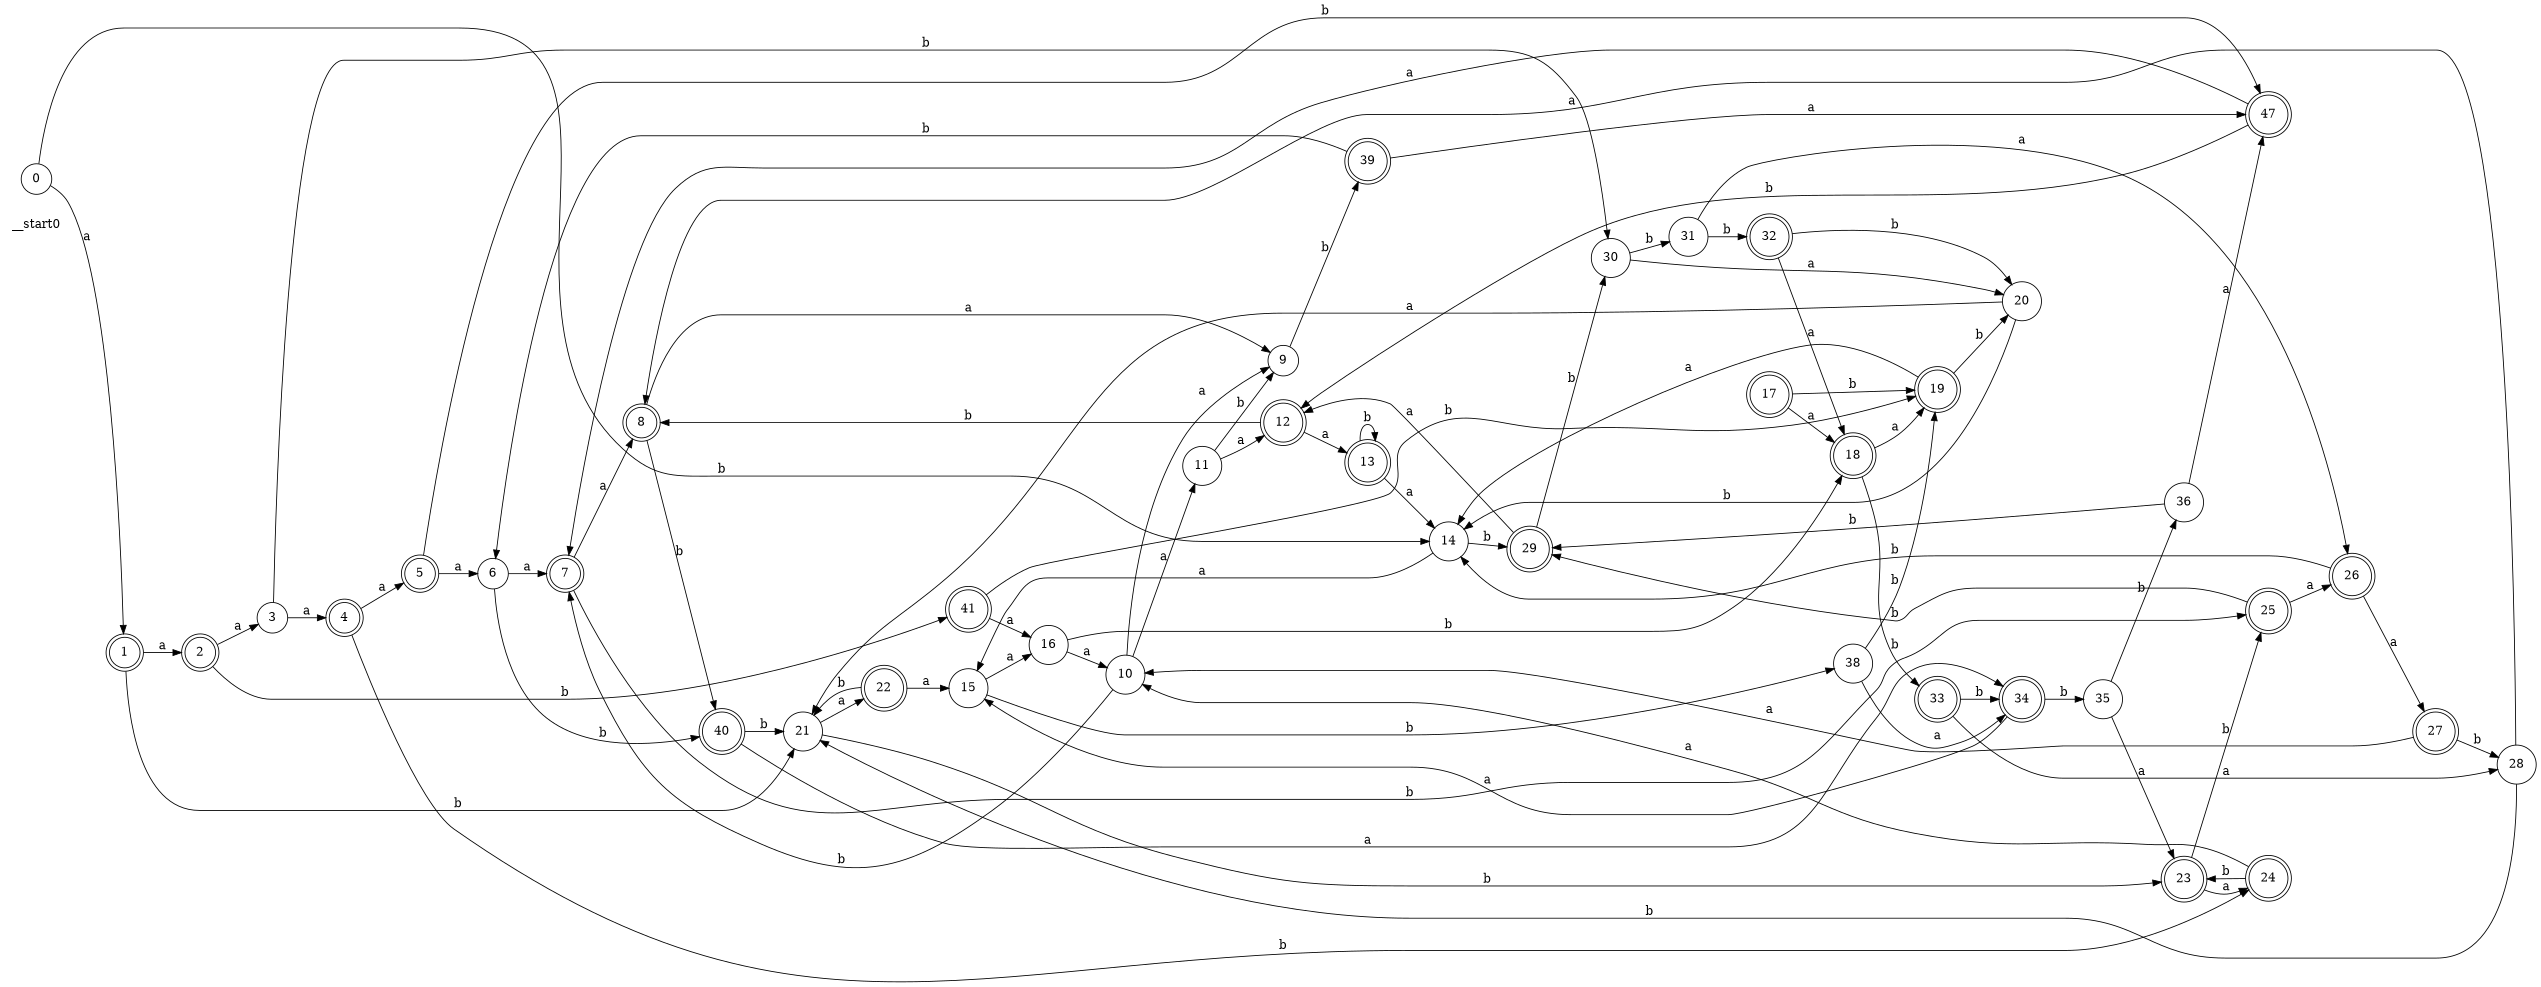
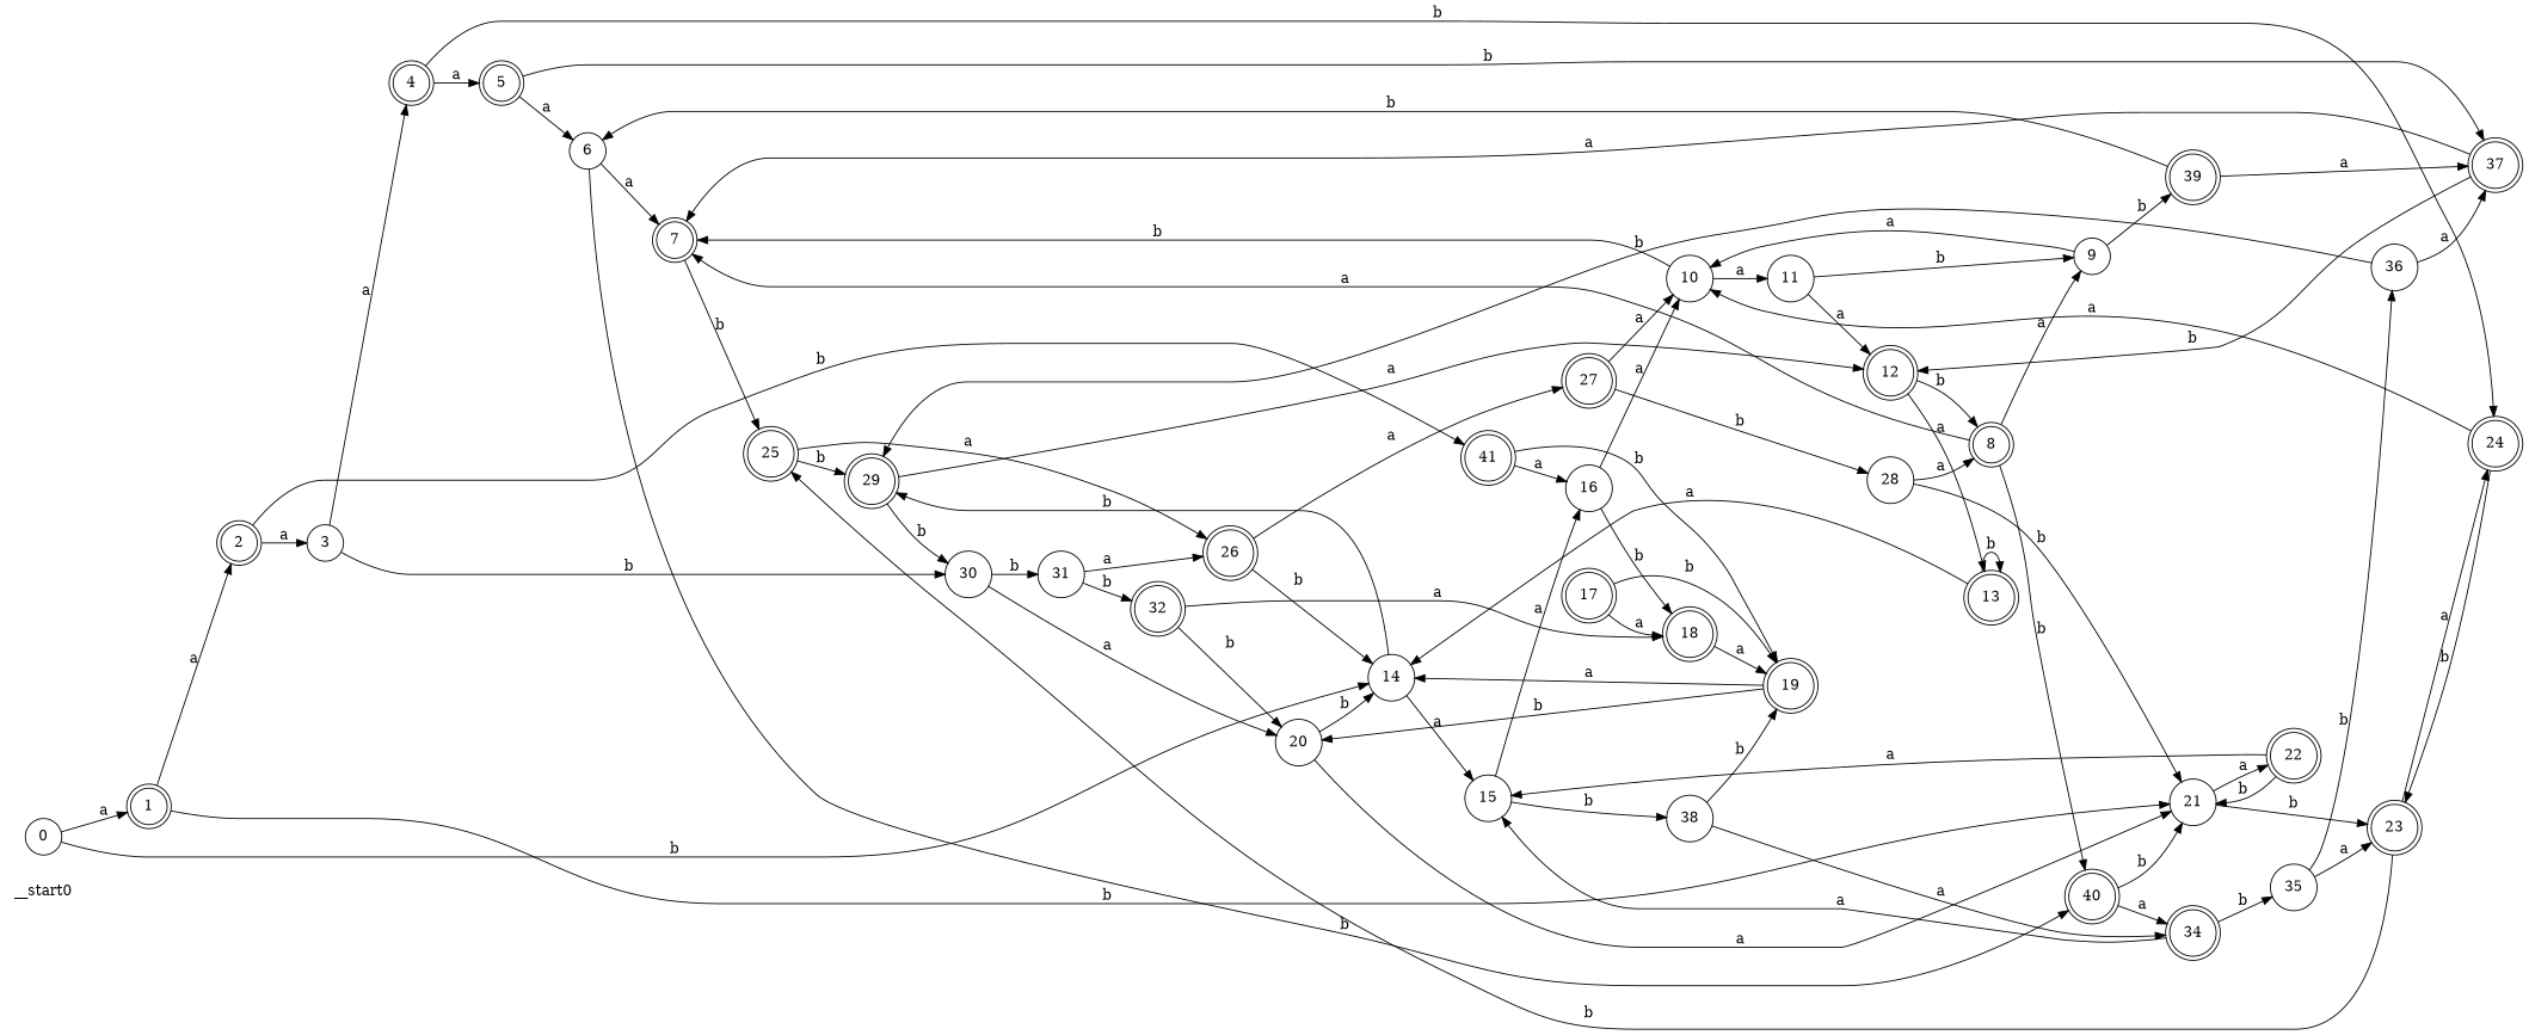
  digraph {
    rankdir=LR
    node [shape=doublecircle color=black fillcolor=white style="rounded,filled"]
    __start0 [shape=none color="" fillcolor="" style=""]
    n2 [label=0 shape=circle style=filled]
    n3 [label=1]
    n4 [label=14 shape=circle style=filled]
    n5 [label=2]
    n6 [label=21 shape=circle style=filled]
    n7 [label=15 shape=circle style=filled]
    n8 [label=29]
    n9 [label=3 shape=circle style=filled]
    n10 [label=41]
    n11 [label=22]
    n12 [label=23]
    n13 [label=4]
    n14 [label=30 shape=circle style=filled]
    n15 [label=16 shape=circle style=filled]
    n16 [label=19]
    n17 [label=5]
    n18 [label=24]
    n19 [label=20 shape=circle style=filled]
    n20 [label=31 shape=circle style=filled]
    n21 [label=6 shape=circle style=filled]
-   n22 [label=47]
+   n22 [label=37]
    n23 [label=10 shape=circle style=filled]
    n24 [label=7]
    n25 [label=40]
    n26 [label=12]
    n27 [label=8]
    n28 [label=25]
    n29 [label=34]
    n30 [label=9 shape=circle style=filled]
    n31 [label=26]
    n32 [label=39]
    n33 [label=11 shape=circle style=filled]
    n34 [label=13]
    n35 [label=38 shape=circle style=filled]
    n36 [label=18]
    n37 [label=17]
-   n38 [label=33]
    n39 [label=28 shape=circle style=filled]
    n40 [label=27]
    n41 [label=32]
    n42 [label=35 shape=circle style=filled]
    n43 [label=36 shape=circle style=filled]
    n2 -> n3 [label=a]
    n2 -> n4 [label=b]
    n3 -> n5 [label=a]
    n3 -> n6 [label=b]
    n4 -> n7 [label=a]
    n4 -> n8 [label=b]
    n5 -> n9 [label=a]
    n5 -> n10 [label=b]
    n6 -> n11 [label=a]
    n6 -> n12 [label=b]
    n7 -> n15 [label=a]
    n7 -> n35 [label=b]
    n8 -> n14 [label=b]
    n8 -> n26 [label=a]
    n9 -> n13 [label=a]
    n9 -> n14 [label=b]
    n10 -> n15 [label=a]
    n10 -> n16 [label=b]
    n11 -> n6 [label=b]
    n11 -> n7 [label=a]
    n12 -> n18 [label=a]
    n12 -> n28 [label=b]
    n13 -> n17 [label=a]
    n13 -> n18 [label=b]
    n14 -> n19 [label=a]
    n14 -> n20 [label=b]
    n15 -> n23 [label=a]
    n15 -> n36 [label=b]
    n16 -> n4 [label=a]
    n16 -> n19 [label=b]
    n17 -> n21 [label=a]
    n17 -> n22 [label=b]
    n18 -> n12 [label=b]
    n18 -> n23 [label=a]
    n19 -> n4 [label=b]
    n19 -> n6 [label=a]
    n20 -> n31 [label=a]
    n20 -> n41 [label=b]
    n21 -> n24 [label=a]
    n21 -> n25 [label=b]
    n22 -> n24 [label=a]
    n22 -> n26 [label=b]
    n23 -> n24 [label=b]
    n23 -> n33 [label=a]
-   n24 -> n27 [label=a]
+   n27 -> n24 [label=a]
    n24 -> n28 [label=b]
    n25 -> n6 [label=b]
    n25 -> n29 [label=a]
    n26 -> n27 [label=b]
    n26 -> n34 [label=a]
    n27 -> n25 [label=b]
    n27 -> n30 [label=a]
    n28 -> n8 [label=b]
    n28 -> n31 [label=a]
    n29 -> n7 [label=a]
    n29 -> n42 [label=b]
-   n23 -> n30 [label=a]
+   n30 -> n23 [label=a]
    n30 -> n32 [label=b]
    n31 -> n4 [label=b]
    n31 -> n40 [label=a]
    n32 -> n21 [label=b]
    n32 -> n22 [label=a]
    n33 -> n26 [label=a]
    n33 -> n30 [label=b]
    n34 -> n4 [label=a]
    n34 -> n34 [label=b]
    n35 -> n16 [label=b]
    n35 -> n29 [label=a]
    n36 -> n16 [label=a]
-   n36 -> n38 [label=b]
    n37 -> n16 [label=b]
    n37 -> n36 [label=a]
-   n38 -> n29 [label=b]
-   n38 -> n39 [label=a]
    n39 -> n6 [label=b]
    n39 -> n27 [label=a]
    n40 -> n23 [label=a]
    n40 -> n39 [label=b]
    n41 -> n19 [label=b]
    n41 -> n36 [label=a]
    n42 -> n12 [label=a]
    n42 -> n43 [label=b]
    n43 -> n8 [label=b]
    n43 -> n22 [label=a]
  }
